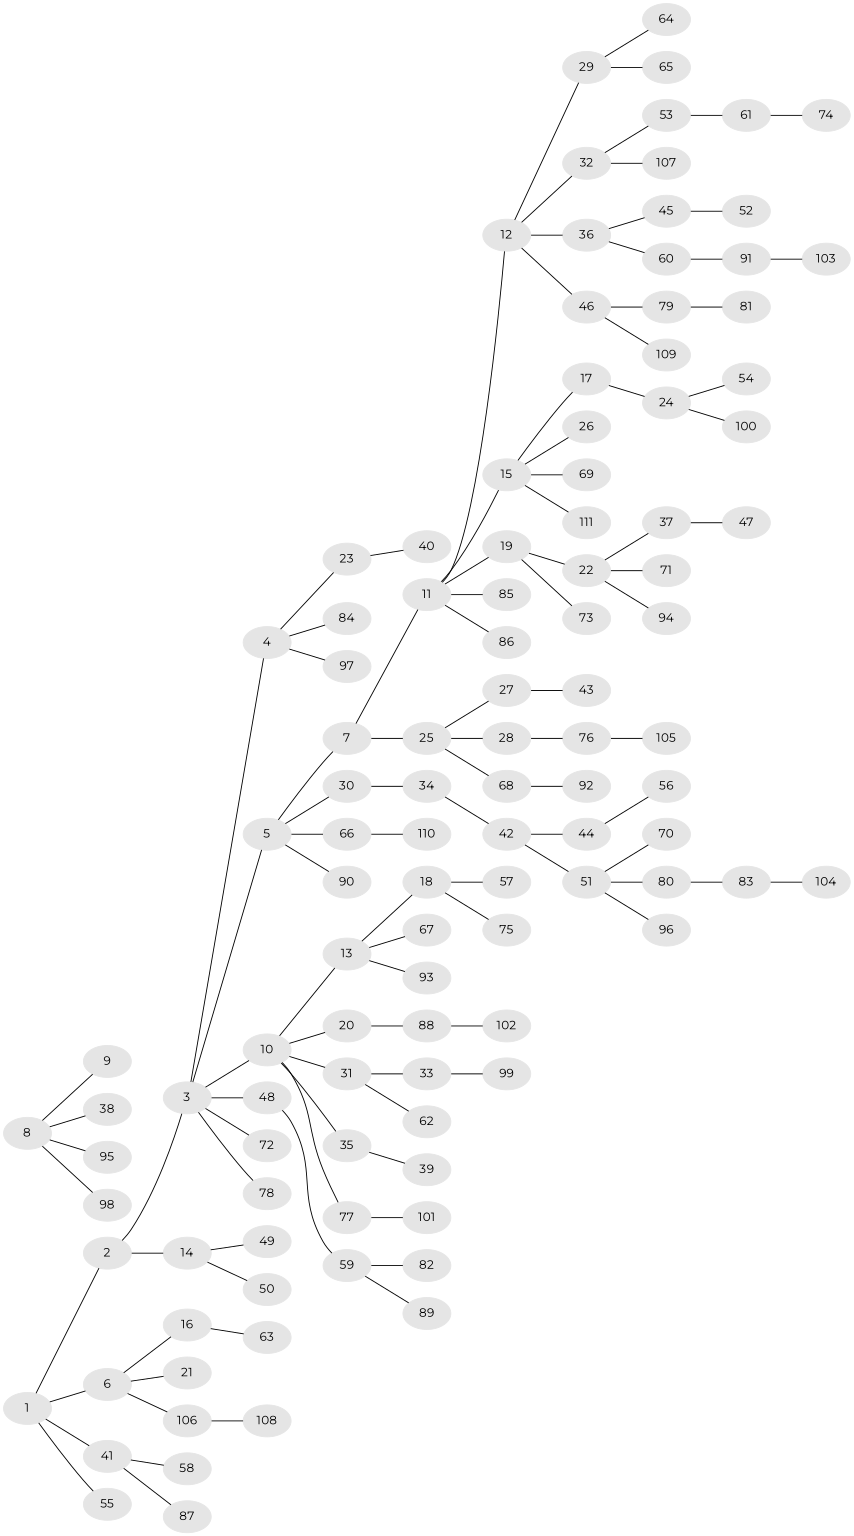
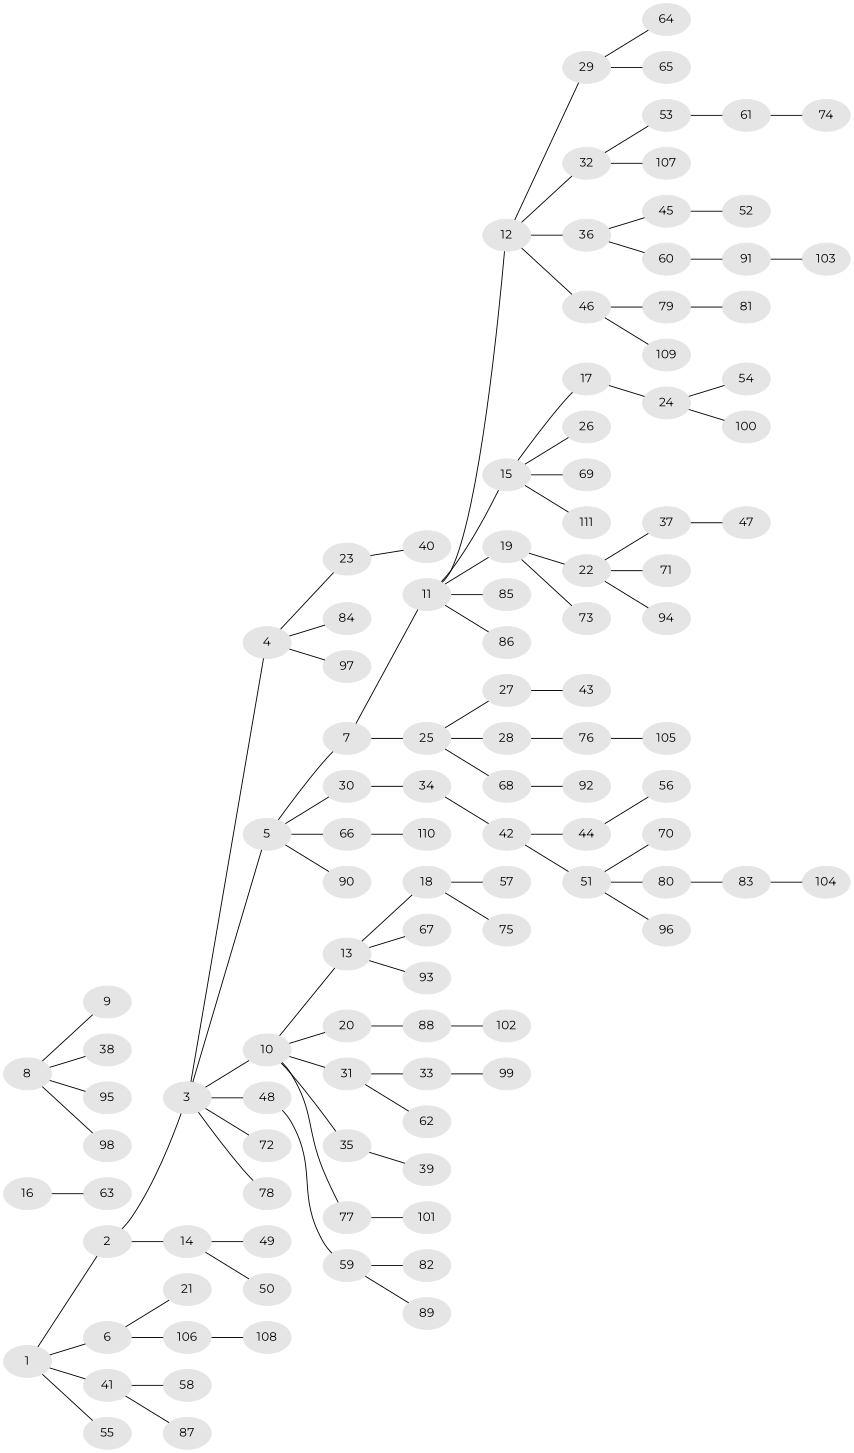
  graph {
    fontname=Montserrat
    rankdir=LR
    node [color=gray90 fontname=Montserrat style=filled]
    edge [fontname=Montserrat]
    1
    2
    6
    41
    55
    3
    14
    16
    21
    106
    8
    9
    38
    95
    98
    58
    87
    4
    5
    10
    48
    72
    78
    49
    50
    23
    84
    97
    7
    30
    66
    90
    13
    20
    31
    35
    77
    59
    40
    11
    25
    34
    110
    63
    108
    12
    15
    19
    85
    86
    27
    28
    68
    18
    67
    93
    88
    33
    62
    39
    101
    29
    32
    36
    46
    17
    26
    69
    111
    22
    73
    64
    65
    53
    107
    45
    60
    79
    109
    57
    75
    24
    54
    100
    37
    71
    94
    102
    47
    43
    76
    92
    105
    42
    99
    61
    44
    51
    52
    91
    56
    70
    80
    96
    81
    82
    89
    83
    74
    103
    104
    1 -- 2
    1 -- 6
    1 -- 41
    1 -- 55
    2 -- 3
    2 -- 14
-   6 -- 16
    6 -- 21
    6 -- 106
    41 -- 58
    41 -- 87
    3 -- 4
    3 -- 5
    3 -- 10
    3 -- 48
    3 -- 72
    3 -- 78
    14 -- 49
    14 -- 50
    16 -- 63
    106 -- 108
    8 -- 9
    8 -- 38
    8 -- 95
    8 -- 98
    4 -- 23
    4 -- 84
    4 -- 97
    5 -- 7
    5 -- 30
    5 -- 66
    5 -- 90
    10 -- 13
    10 -- 20
    10 -- 31
    10 -- 35
    10 -- 77
    48 -- 59
    23 -- 40
    7 -- 11
    7 -- 25
    30 -- 34
    66 -- 110
    13 -- 18
    13 -- 67
    13 -- 93
    20 -- 88
    31 -- 33
    31 -- 62
    35 -- 39
    77 -- 101
    59 -- 82
    59 -- 89
    11 -- 12
    11 -- 15
    11 -- 19
    11 -- 85
    11 -- 86
    25 -- 27
    25 -- 28
    25 -- 68
    34 -- 42
    12 -- 29
    12 -- 32
    12 -- 36
    12 -- 46
    15 -- 17
    15 -- 26
    15 -- 69
    15 -- 111
    19 -- 22
    19 -- 73
    27 -- 43
    28 -- 76
    68 -- 92
    18 -- 57
    18 -- 75
    88 -- 102
    33 -- 99
    29 -- 64
    29 -- 65
    32 -- 53
    32 -- 107
    36 -- 45
    36 -- 60
    46 -- 79
    46 -- 109
    17 -- 24
    22 -- 37
    22 -- 71
    22 -- 94
    53 -- 61
    45 -- 52
    60 -- 91
    79 -- 81
    24 -- 54
    24 -- 100
    37 -- 47
    76 -- 105
    42 -- 44
    42 -- 51
    61 -- 74
    44 -- 56
    51 -- 70
    51 -- 80
    51 -- 96
    91 -- 103
    80 -- 83
    83 -- 104
  }
